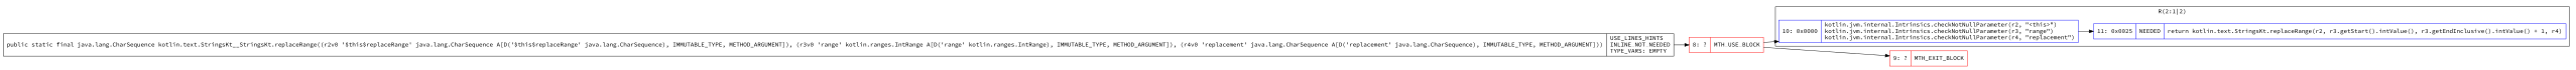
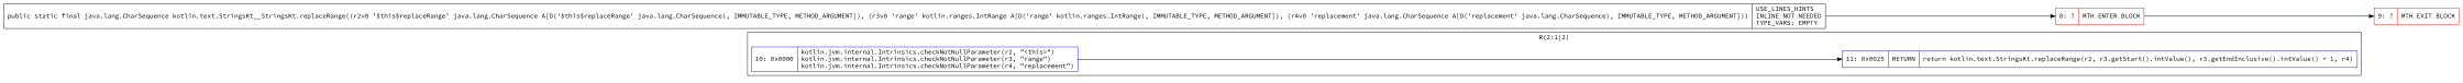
  digraph {
    fontname="Source Code Pro"
    rankdir=LR
    node [color=blue fontname="Source Code Pro" shape=record]
    edge [fontname="Source Code Pro"]
    n1 [label="{10\:\ 0x0000|kotlin.jvm.internal.Intrinsics.checkNotNullParameter(r2, \"\<this\>\")\lkotlin.jvm.internal.Intrinsics.checkNotNullParameter(r3, \"range\")\lkotlin.jvm.internal.Intrinsics.checkNotNullParameter(r4, \"replacement\")\l}"]
-   n2 [label="{11\:\ 0x0025|NEEDED\l|return kotlin.text.StringsKt.replaceRange(r2, r3.getStart().intValue(), r3.getEndInclusive().intValue() + 1, r4)\l}"]
+   n2 [label="{11\:\ 0x0025|RETURN\l|return kotlin.text.StringsKt.replaceRange(r2, r3.getStart().intValue(), r3.getEndInclusive().intValue() + 1, r4)\l}"]
    n3 [color=red label="{9\:\ ?|MTH_EXIT_BLOCK\l}"]
-   n4 [color=red label="{8\:\ ?|MTH_USE_BLOCK\l}"]
+   n4 [color=red label="{8\:\ ?|MTH_ENTER_BLOCK\l}"]
    n5 [label="{public static final java.lang.CharSequence kotlin.text.StringsKt__StringsKt.replaceRange((r2v0 '$this$replaceRange' java.lang.CharSequence A[D('$this$replaceRange' java.lang.CharSequence), IMMUTABLE_TYPE, METHOD_ARGUMENT]), (r3v0 'range' kotlin.ranges.IntRange A[D('range' kotlin.ranges.IntRange), IMMUTABLE_TYPE, METHOD_ARGUMENT]), (r4v0 'replacement' java.lang.CharSequence A[D('replacement' java.lang.CharSequence), IMMUTABLE_TYPE, METHOD_ARGUMENT]))  | USE_LINES_HINTS\lINLINE_NOT_NEEDED\lTYPE_VARS: EMPTY\l}" color=""]
    subgraph cluster_1 {
      label="R(2:1|2)"
      n1
      n2
    }
    n1 -> n2
-   n4 -> n1
    n4 -> n3
    n5 -> n4
  }
